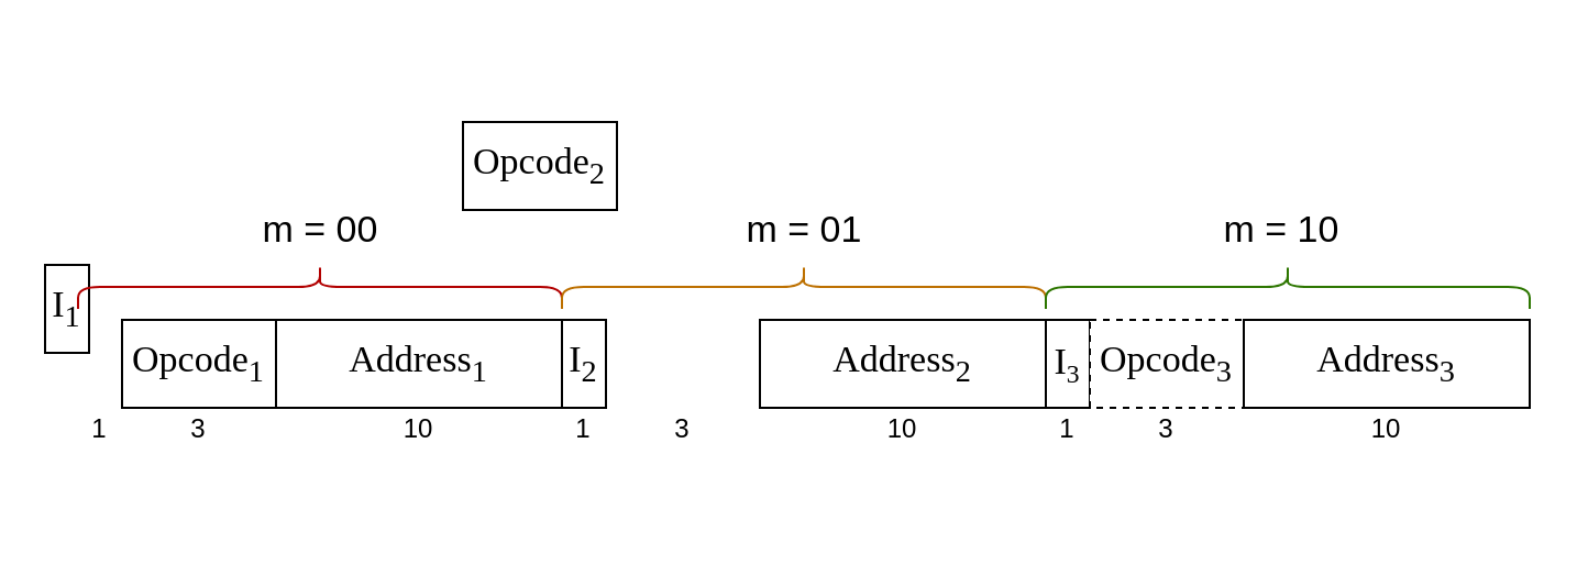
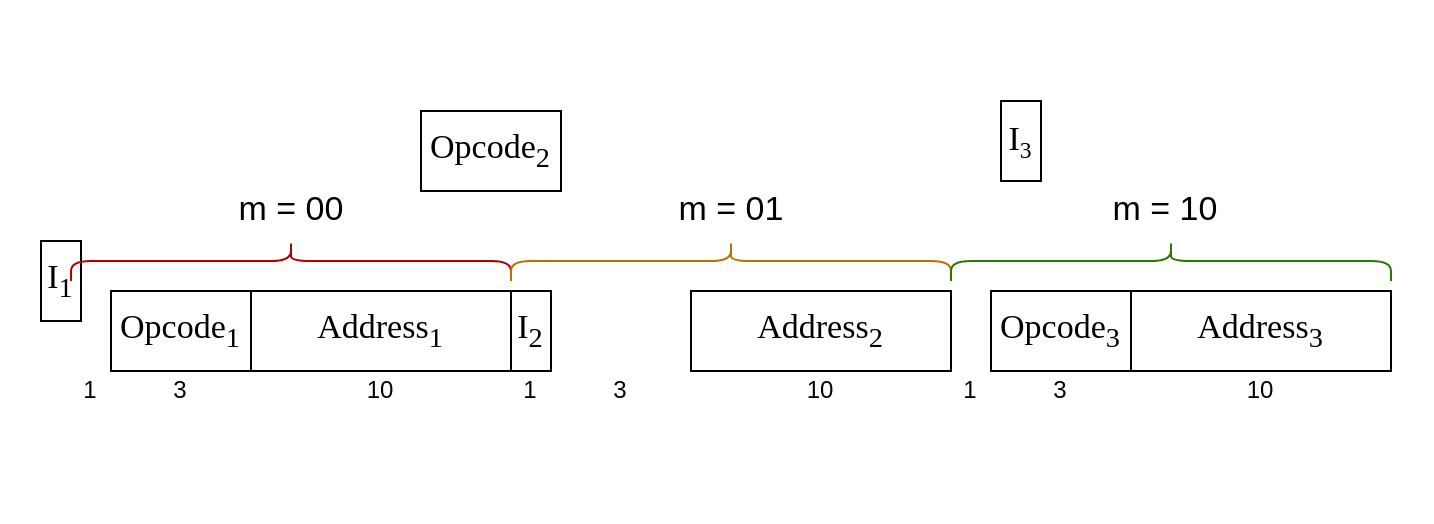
  <mxCell id="0" />
  <mxCell id="1" parent="0" />
  <mxCell id="2" value="I&lt;sub&gt;1&lt;/sub&gt;" style="rounded=0;whiteSpace=wrap;html=1;fontFamily=Georgia;fontSize=17;" parent="1" vertex="1"><mxGeometry x="20" y="120" width="20" height="40" as="geometry" /></mxCell>
  <mxCell id="3" value="Opcode&lt;sub&gt;1&lt;/sub&gt;" style="rounded=0;whiteSpace=wrap;html=1;fontFamily=Georgia;fontSize=17;" parent="1" vertex="1"><mxGeometry x="55" y="145" width="70" height="40" as="geometry" /></mxCell>
  <mxCell id="4" value="Address&lt;sub&gt;1&lt;/sub&gt;" style="rounded=0;whiteSpace=wrap;html=1;fontFamily=Georgia;fontSize=17;" parent="1" vertex="1"><mxGeometry x="125" y="145" width="130" height="40" as="geometry" /></mxCell>
  <mxCell id="5" value="1" style="text;html=1;align=center;verticalAlign=middle;whiteSpace=wrap;rounded=0;" parent="1" vertex="1"><mxGeometry x="35" y="185" width="20" height="20" as="geometry" /></mxCell>
  <mxCell id="6" value="3" style="text;html=1;align=center;verticalAlign=middle;whiteSpace=wrap;rounded=0;" parent="1" vertex="1"><mxGeometry x="80" y="185" width="20" height="20" as="geometry" /></mxCell>
  <mxCell id="7" value="10" style="text;html=1;align=center;verticalAlign=middle;whiteSpace=wrap;rounded=0;" parent="1" vertex="1"><mxGeometry x="180" y="185" width="20" height="20" as="geometry" /></mxCell>
  <mxCell id="8" value="I&lt;sub&gt;2&lt;/sub&gt;" style="rounded=0;whiteSpace=wrap;html=1;fontFamily=Georgia;fontSize=17;" parent="1" vertex="1"><mxGeometry x="255" y="145" width="20" height="40" as="geometry" /></mxCell>
  <mxCell id="9" value="Opcode&lt;sub&gt;2&lt;/sub&gt;" style="rounded=0;whiteSpace=wrap;html=1;fontFamily=Georgia;fontSize=17;" parent="1" vertex="1"><mxGeometry x="210" y="55" width="70" height="40" as="geometry" /></mxCell>
  <mxCell id="10" value="Address&lt;sub&gt;2&lt;/sub&gt;" style="rounded=0;whiteSpace=wrap;html=1;fontFamily=Georgia;fontSize=17;" parent="1" vertex="1"><mxGeometry x="345" y="145" width="130" height="40" as="geometry" /></mxCell>
  <mxCell id="11" value="1" style="text;html=1;align=center;verticalAlign=middle;whiteSpace=wrap;rounded=0;" parent="1" vertex="1"><mxGeometry x="255" y="185" width="20" height="20" as="geometry" /></mxCell>
  <mxCell id="12" value="3" style="text;html=1;align=center;verticalAlign=middle;whiteSpace=wrap;rounded=0;" parent="1" vertex="1"><mxGeometry x="300" y="185" width="20" height="20" as="geometry" /></mxCell>
  <mxCell id="13" value="10" style="text;html=1;align=center;verticalAlign=middle;whiteSpace=wrap;rounded=0;" parent="1" vertex="1"><mxGeometry x="400" y="185" width="20" height="20" as="geometry" /></mxCell>
  <mxCell id="14" value="" style="shape=curlyBracket;whiteSpace=wrap;html=1;rounded=1;flipH=1;labelPosition=right;verticalLabelPosition=middle;align=left;verticalAlign=middle;rotation=-90;fillColor=#e51400;fontColor=#ffffff;strokeColor=#B20000;" parent="1" vertex="1"><mxGeometry x="135" y="20" width="20" height="220" as="geometry" /></mxCell>
  <mxCell id="15" value="" style="shape=curlyBracket;whiteSpace=wrap;html=1;rounded=1;flipH=1;labelPosition=right;verticalLabelPosition=middle;align=left;verticalAlign=middle;rotation=-90;fillColor=#f0a30a;strokeColor=#BD7000;fontColor=#000000;" parent="1" vertex="1"><mxGeometry x="355" y="20" width="20" height="220" as="geometry" /></mxCell>
  <mxCell id="16" value="m = 00" style="text;html=1;align=center;verticalAlign=middle;whiteSpace=wrap;rounded=0;fontSize=17;" parent="1" vertex="1"><mxGeometry x="107.5" y="95" width="75" height="20" as="geometry" /></mxCell>
- <mxCell id="17" value="I&lt;span style=&quot;font-size: 14.167px;&quot;&gt;&lt;sub&gt;3&lt;/sub&gt;&lt;/span&gt;" style="rounded=0;whiteSpace=wrap;html=1;fontFamily=Georgia;fontSize=17;" vertex="1" parent="1"><mxGeometry x="475" y="145" width="20" height="40" as="geometry" /></mxCell>
- <mxCell id="18" value="Opcode&lt;sub&gt;3&lt;/sub&gt;" style="rounded=0;whiteSpace=wrap;html=1;fontFamily=Georgia;fontSize=17;dashed=1;" vertex="1" parent="1"><mxGeometry x="495" y="145" width="70" height="40" as="geometry" /></mxCell>
+ <mxCell id="17" value="I&lt;span style=&quot;font-size: 14.167px;&quot;&gt;&lt;sub&gt;3&lt;/sub&gt;&lt;/span&gt;" style="rounded=0;whiteSpace=wrap;html=1;fontFamily=Georgia;fontSize=17;" vertex="1" parent="1"><mxGeometry x="500" y="50" width="20" height="40" as="geometry" /></mxCell>
+ <mxCell id="18" value="Opcode&lt;sub&gt;3&lt;/sub&gt;" style="rounded=0;whiteSpace=wrap;html=1;fontFamily=Georgia;fontSize=17;" vertex="1" parent="1"><mxGeometry x="495" y="145" width="70" height="40" as="geometry" /></mxCell>
  <mxCell id="19" value="Address&lt;sub&gt;3&lt;/sub&gt;" style="rounded=0;whiteSpace=wrap;html=1;fontFamily=Georgia;fontSize=17;" vertex="1" parent="1"><mxGeometry x="565" y="145" width="130" height="40" as="geometry" /></mxCell>
  <mxCell id="20" value="1" style="text;html=1;align=center;verticalAlign=middle;whiteSpace=wrap;rounded=0;" vertex="1" parent="1"><mxGeometry x="475" y="185" width="20" height="20" as="geometry" /></mxCell>
  <mxCell id="21" value="3" style="text;html=1;align=center;verticalAlign=middle;whiteSpace=wrap;rounded=0;" vertex="1" parent="1"><mxGeometry x="520" y="185" width="20" height="20" as="geometry" /></mxCell>
  <mxCell id="22" value="10" style="text;html=1;align=center;verticalAlign=middle;whiteSpace=wrap;rounded=0;" vertex="1" parent="1"><mxGeometry x="620" y="185" width="20" height="20" as="geometry" /></mxCell>
  <mxCell id="23" value="m = 01" style="text;html=1;align=center;verticalAlign=middle;whiteSpace=wrap;rounded=0;fontSize=17;" vertex="1" parent="1"><mxGeometry x="327.5" y="95" width="75" height="20" as="geometry" /></mxCell>
  <mxCell id="24" value="m = 10" style="text;html=1;align=center;verticalAlign=middle;whiteSpace=wrap;rounded=0;fontSize=17;" vertex="1" parent="1"><mxGeometry x="545" y="95" width="75" height="20" as="geometry" /></mxCell>
  <mxCell id="25" value="" style="shape=curlyBracket;whiteSpace=wrap;html=1;rounded=1;flipH=1;labelPosition=right;verticalLabelPosition=middle;align=left;verticalAlign=middle;rotation=-90;fillColor=#60a917;fontColor=#ffffff;strokeColor=#2D7600;" vertex="1" parent="1"><mxGeometry x="575" y="20" width="20" height="220" as="geometry" /></mxCell>
